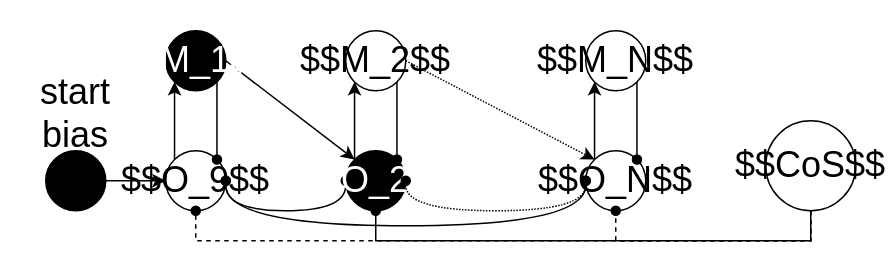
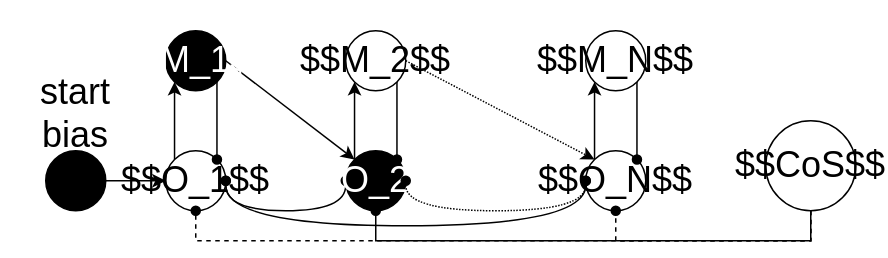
  <mxCell id="0" />
  <mxCell id="1" parent="0" />
  <mxCell id="2" style="edgeStyle=orthogonalEdgeStyle;rounded=0;orthogonalLoop=1;jettySize=auto;html=1;exitX=0;exitY=0;exitDx=0;exitDy=0;entryX=0;entryY=1;entryDx=0;entryDy=0;fontSize=24;" edge="1" parent="1" source="3" target="6"><mxGeometry relative="1" as="geometry" /></mxCell>
- <mxCell id="3" value="&lt;font style=&quot;font-size: 24px&quot;&gt;$$O_9$$&lt;/font&gt;" style="ellipse;whiteSpace=wrap;html=1;aspect=fixed;" vertex="1" parent="1"><mxGeometry x="110" y="100" width="40" height="40" as="geometry" /></mxCell>
+ <mxCell id="3" value="&lt;font style=&quot;font-size: 24px&quot;&gt;$$O_1$$&lt;/font&gt;" style="ellipse;whiteSpace=wrap;html=1;aspect=fixed;" vertex="1" parent="1"><mxGeometry x="110" y="100" width="40" height="40" as="geometry" /></mxCell>
  <mxCell id="4" style="edgeStyle=orthogonalEdgeStyle;rounded=0;orthogonalLoop=1;jettySize=auto;html=1;exitX=1;exitY=1;exitDx=0;exitDy=0;entryX=1;entryY=0;entryDx=0;entryDy=0;fontSize=24;endArrow=oval;endFill=1;" edge="1" parent="1" source="6" target="3"><mxGeometry relative="1" as="geometry" /></mxCell>
  <mxCell id="5" style="rounded=0;orthogonalLoop=1;jettySize=auto;html=1;exitX=1;exitY=0.5;exitDx=0;exitDy=0;entryX=0;entryY=0;entryDx=0;entryDy=0;fontSize=24;startArrow=none;startFill=0;endArrow=classic;endFill=1;" edge="1" parent="1" source="6" target="9"><mxGeometry relative="1" as="geometry" /></mxCell>
  <mxCell id="6" value="&lt;font style=&quot;font-size: 24px&quot; color=&quot;#FFFFFF&quot;&gt;$$M_1$$&lt;/font&gt;" style="ellipse;whiteSpace=wrap;html=1;aspect=fixed;fillColor=#000000;" vertex="1" parent="1"><mxGeometry x="110" y="20" width="40" height="40" as="geometry" /></mxCell>
  <mxCell id="7" style="edgeStyle=orthogonalEdgeStyle;rounded=0;orthogonalLoop=1;jettySize=auto;html=1;exitX=0;exitY=0;exitDx=0;exitDy=0;entryX=0;entryY=1;entryDx=0;entryDy=0;fontSize=24;" edge="1" parent="1" source="9" target="12"><mxGeometry relative="1" as="geometry" /></mxCell>
  <mxCell id="8" style="edgeStyle=orthogonalEdgeStyle;curved=1;rounded=0;orthogonalLoop=1;jettySize=auto;html=1;exitX=0;exitY=0.5;exitDx=0;exitDy=0;entryX=1;entryY=0.5;entryDx=0;entryDy=0;fontSize=24;fontColor=#000000;startArrow=oval;startFill=1;endArrow=oval;endFill=1;" edge="1" parent="1" source="9" target="3"><mxGeometry relative="1" as="geometry"><Array as="points"><mxPoint x="230" y="140" /><mxPoint x="150" y="140" /></Array></mxGeometry></mxCell>
  <mxCell id="9" value="&lt;font style=&quot;font-size: 24px&quot; color=&quot;#FFFFFF&quot;&gt;$$O_2$$&lt;/font&gt;" style="ellipse;whiteSpace=wrap;html=1;aspect=fixed;fillColor=#000000;" vertex="1" parent="1"><mxGeometry x="230" y="100" width="40" height="40" as="geometry" /></mxCell>
  <mxCell id="10" style="edgeStyle=orthogonalEdgeStyle;rounded=0;orthogonalLoop=1;jettySize=auto;html=1;exitX=1;exitY=1;exitDx=0;exitDy=0;entryX=1;entryY=0;entryDx=0;entryDy=0;fontSize=24;endArrow=oval;endFill=1;" edge="1" parent="1" source="12" target="9"><mxGeometry relative="1" as="geometry" /></mxCell>
  <mxCell id="11" style="edgeStyle=none;rounded=0;orthogonalLoop=1;jettySize=auto;html=1;exitX=1;exitY=0.5;exitDx=0;exitDy=0;entryX=0;entryY=0;entryDx=0;entryDy=0;fontSize=24;startArrow=none;startFill=0;endArrow=classic;endFill=1;dashed=1;dashPattern=1 1;" edge="1" parent="1" source="12" target="14"><mxGeometry relative="1" as="geometry" /></mxCell>
  <mxCell id="12" value="&lt;font style=&quot;font-size: 24px&quot;&gt;$$M_2$$&lt;/font&gt;" style="ellipse;whiteSpace=wrap;html=1;aspect=fixed;" vertex="1" parent="1"><mxGeometry x="230" y="20" width="40" height="40" as="geometry" /></mxCell>
  <mxCell id="13" style="edgeStyle=orthogonalEdgeStyle;rounded=0;orthogonalLoop=1;jettySize=auto;html=1;exitX=0;exitY=0;exitDx=0;exitDy=0;entryX=0;entryY=1;entryDx=0;entryDy=0;fontSize=24;" edge="1" parent="1" source="14" target="16"><mxGeometry relative="1" as="geometry" /></mxCell>
  <mxCell id="14" value="&lt;font style=&quot;font-size: 24px&quot;&gt;$$O_N$$&lt;/font&gt;" style="ellipse;whiteSpace=wrap;html=1;aspect=fixed;" vertex="1" parent="1"><mxGeometry x="390" y="100" width="40" height="40" as="geometry" /></mxCell>
  <mxCell id="15" style="edgeStyle=orthogonalEdgeStyle;rounded=0;orthogonalLoop=1;jettySize=auto;html=1;exitX=1;exitY=1;exitDx=0;exitDy=0;entryX=1;entryY=0;entryDx=0;entryDy=0;fontSize=24;endArrow=oval;endFill=1;" edge="1" parent="1" source="16" target="14"><mxGeometry relative="1" as="geometry" /></mxCell>
  <mxCell id="16" value="&lt;font style=&quot;font-size: 24px&quot;&gt;$$M_N$$&lt;/font&gt;" style="ellipse;whiteSpace=wrap;html=1;aspect=fixed;" vertex="1" parent="1"><mxGeometry x="390" y="20" width="40" height="40" as="geometry" /></mxCell>
  <mxCell id="17" style="edgeStyle=orthogonalEdgeStyle;rounded=0;orthogonalLoop=1;jettySize=auto;html=1;exitX=1;exitY=0.5;exitDx=0;exitDy=0;entryX=0;entryY=0.5;entryDx=0;entryDy=0;fontSize=24;startArrow=oval;startFill=1;endArrow=oval;endFill=1;dashed=1;dashPattern=1 1;curved=1;" edge="1" parent="1" source="9" target="14"><mxGeometry relative="1" as="geometry"><Array as="points"><mxPoint x="270" y="140" /><mxPoint x="390" y="140" /></Array></mxGeometry></mxCell>
  <mxCell id="18" style="edgeStyle=orthogonalEdgeStyle;rounded=0;orthogonalLoop=1;jettySize=auto;html=1;exitX=0.5;exitY=1;exitDx=0;exitDy=0;entryX=0.5;entryY=1;entryDx=0;entryDy=0;fontSize=24;startArrow=none;startFill=0;endArrow=oval;endFill=1;dashed=1;" edge="1" parent="1" source="21" target="3"><mxGeometry relative="1" as="geometry" /></mxCell>
  <mxCell id="19" style="edgeStyle=orthogonalEdgeStyle;rounded=0;orthogonalLoop=1;jettySize=auto;html=1;exitX=0.5;exitY=1;exitDx=0;exitDy=0;entryX=0.5;entryY=1;entryDx=0;entryDy=0;fontSize=24;startArrow=none;startFill=0;endArrow=oval;endFill=1;" edge="1" parent="1" source="21" target="9"><mxGeometry relative="1" as="geometry" /></mxCell>
  <mxCell id="20" style="edgeStyle=orthogonalEdgeStyle;rounded=0;orthogonalLoop=1;jettySize=auto;html=1;exitX=0.5;exitY=1;exitDx=0;exitDy=0;entryX=0.5;entryY=1;entryDx=0;entryDy=0;fontSize=24;startArrow=none;startFill=0;endArrow=oval;endFill=1;dashed=1;" edge="1" parent="1" source="21" target="14"><mxGeometry relative="1" as="geometry" /></mxCell>
  <mxCell id="21" value="&lt;font style=&quot;font-size: 24px&quot;&gt;$$CoS$$&lt;/font&gt;" style="ellipse;whiteSpace=wrap;html=1;aspect=fixed;" vertex="1" parent="1"><mxGeometry x="510" y="80" width="60" height="60" as="geometry" /></mxCell>
  <mxCell id="22" style="edgeStyle=orthogonalEdgeStyle;rounded=0;orthogonalLoop=1;jettySize=auto;html=1;exitX=1;exitY=0.5;exitDx=0;exitDy=0;entryX=0;entryY=0.5;entryDx=0;entryDy=0;fontSize=24;startArrow=none;startFill=0;endArrow=classic;endFill=1;" edge="1" parent="1" source="23" target="3"><mxGeometry relative="1" as="geometry" /></mxCell>
  <mxCell id="23" value="" style="ellipse;whiteSpace=wrap;html=1;aspect=fixed;fillColor=#000000;" vertex="1" parent="1"><mxGeometry x="30" y="100" width="40" height="40" as="geometry" /></mxCell>
  <mxCell id="24" value="start bias" style="text;html=1;strokeColor=none;fillColor=none;align=center;verticalAlign=middle;whiteSpace=wrap;rounded=0;fontSize=24;fontColor=#000000;" vertex="1" parent="1"><mxGeometry x="20" y="60" width="60" height="30" as="geometry" /></mxCell>
  <mxCell id="25" value="" style="endArrow=oval;html=1;rounded=0;fontSize=24;fontColor=#000000;exitX=1;exitY=0.5;exitDx=0;exitDy=0;entryX=0;entryY=0.5;entryDx=0;entryDy=0;endFill=1;edgeStyle=orthogonalEdgeStyle;curved=1;startArrow=oval;startFill=1;" edge="1" parent="1" source="3" target="14"><mxGeometry width="50" height="50" relative="1" as="geometry"><mxPoint x="160" y="170" as="sourcePoint" /><mxPoint x="210" y="120" as="targetPoint" /><Array as="points"><mxPoint x="150" y="150" /><mxPoint x="390" y="150" /></Array></mxGeometry></mxCell>
